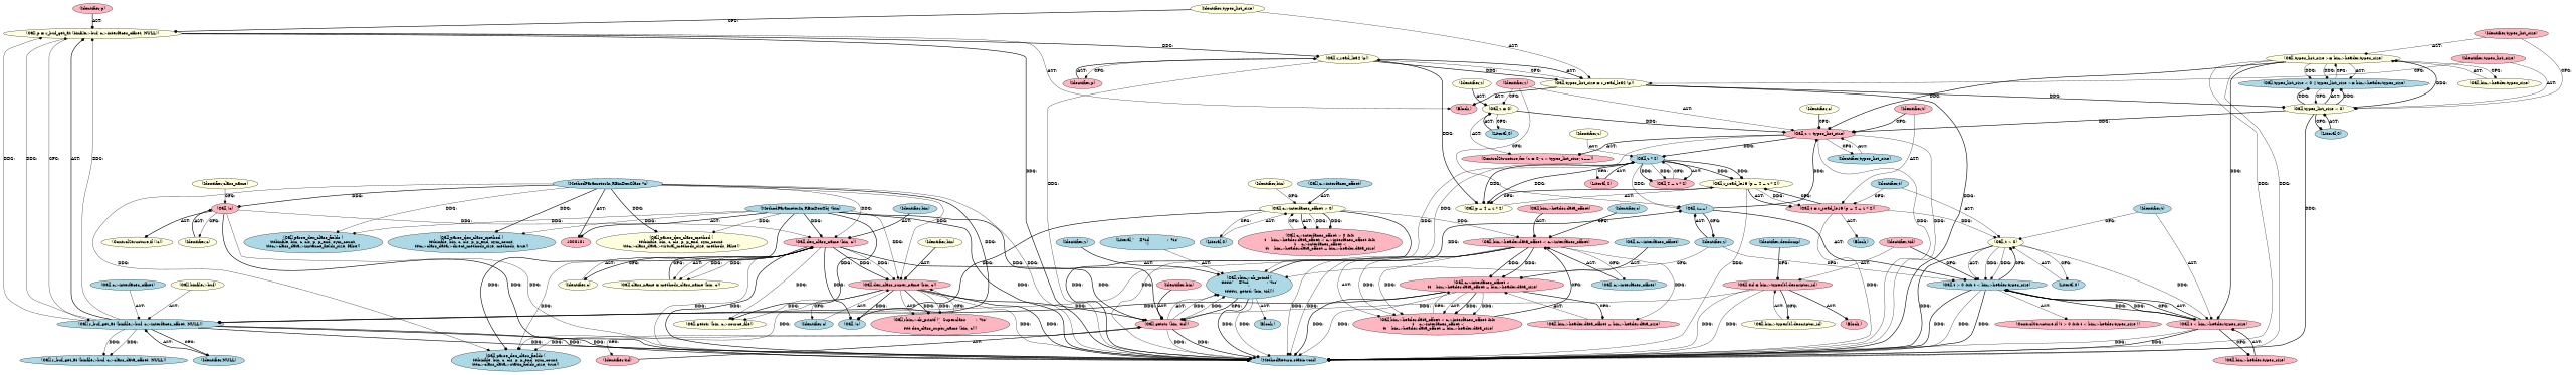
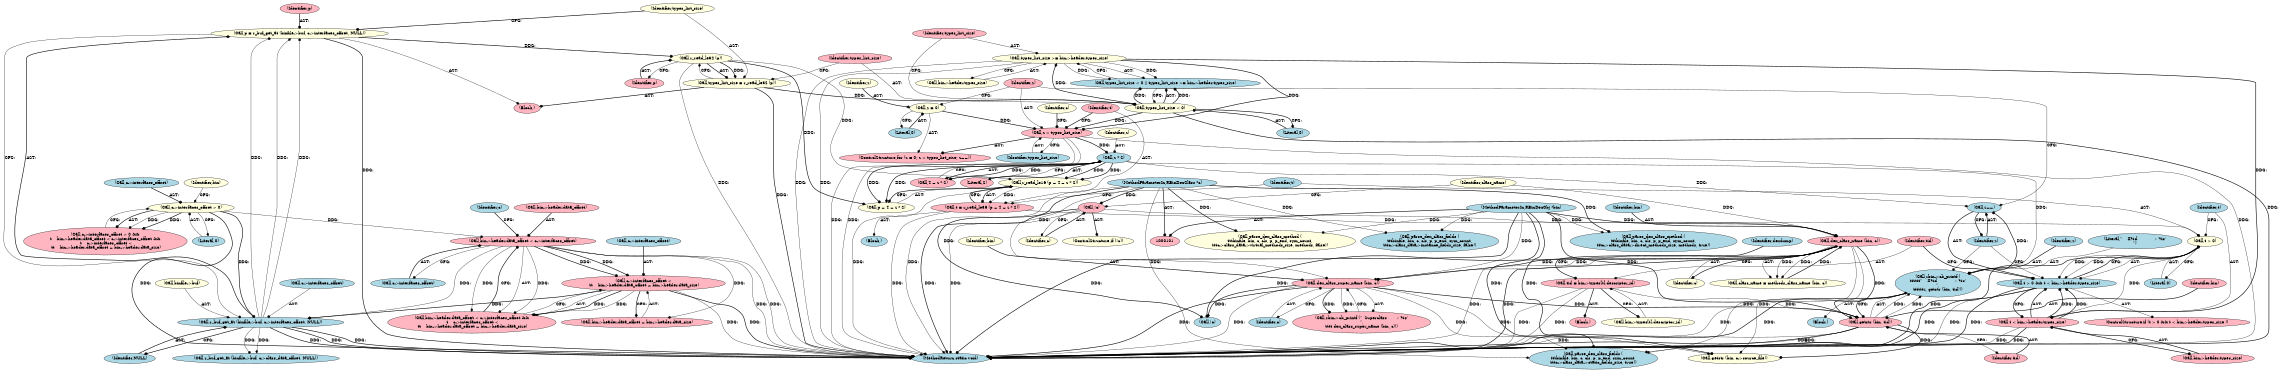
  digraph {
    node [fillcolor=lightblue style=filled]
    edge [arrowhead=diamond style=solid]
    n1 [fillcolor=lightyellow label="(Call,r_read_le16 (p + 4 + z * 2))"]
-   n2 [fillcolor=lightpink label="(Call,t = r_read_le16 (p + 4 + z * 2))"]
+   n2 [fillcolor=lightpink label="(Call,t = r_read_le36 (p + 4 + z * 2))"]
    n3 [label="(MethodReturn,static void)"]
    n4 [fillcolor=lightyellow label="(Call,p + 4 + z * 2)"]
    n5 [fillcolor=lightyellow label="(Call,t > 0)"]
    n6 [label="(Block,)"]
    n7 [fillcolor=lightyellow label="(Call,r_read_le32 (p))"]
    n8 [fillcolor=lightyellow label="(Call,types_list_size = r_read_le32 (p))"]
    n9 [fillcolor=lightpink label="(Identifier,p)"]
    n10 [fillcolor=lightpink label="(Block,)"]
    n11 [fillcolor=lightyellow label="(Call,types_list_size < 0)"]
    n12 [fillcolor=lightyellow label="(Call,p = r_buf_get_at (binfile->buf, c->interfaces_offset, NULL))"]
    n13 [label="(Call,r_buf_get_at (binfile->buf, c->interfaces_offset, NULL))"]
    n14 [label="(Identifier,NULL)"]
    n15 [label="(Call,r_buf_get_at (binfile->buf, c->class_data_offset, NULL))"]
    n16 [fillcolor=lightpink label="(Call,bin->header.data_offset < c->interfaces_offset)"]
    n17 [fillcolor=lightpink label="(Call,c->interfaces_offset <\n \t\t    bin->header.data_offset + bin->header.data_size)"]
    n18 [fillcolor=lightpink label="(Call,bin->header.data_offset + bin->header.data_size)"]
    n19 [label="(Call,c->interfaces_offset)"]
    n20 [fillcolor=lightpink label="(Call,bin->header.data_offset < c->interfaces_offset &&\n \t    c->interfaces_offset <\n \t\t    bin->header.data_offset + bin->header.data_size)"]
    n21 [fillcolor=lightyellow label="(Call,c->interfaces_offset > 0)"]
    n22 [fillcolor=lightpink label="(Call,c->interfaces_offset > 0 &&\n\t    bin->header.data_offset < c->interfaces_offset &&\n \t    c->interfaces_offset <\n \t\t    bin->header.data_offset + bin->header.data_size)"]
    n23 [label="(Literal,0)"]
    n24 [label="(Call,z * 2)"]
    n25 [label="(Call,z++)"]
    n26 [label="(Call,rbin->cb_printf (\n\t\t\t\t\t\t\"    #%d              : '%s'\n\",\n\t\t\t\t\t\tz, getstr (bin, tid)))"]
    n27 [fillcolor=lightpink label="(Call,4 + z * 2)"]
    n28 [fillcolor=lightpink label="(Literal,2)"]
    n29 [fillcolor=lightpink label="(Call,z < types_list_size)"]
    n30 [label="(Identifier,z)"]
    n31 [label="(Call,t > 0 && t < bin->header.types_size)"]
    n32 [fillcolor=lightpink label="(Call,getstr (bin, tid))"]
    n33 [label="(Block,)"]
    n34 [label="(Identifier,types_list_size)"]
    n35 [fillcolor=lightpink label="(ControlStructure,for (z = 0; z < types_list_size; z++))"]
    n36 [fillcolor=lightyellow label="(Call,z = 0)"]
    n37 [label="(Literal,0)"]
    n38 [fillcolor=lightpink label="(Identifier,tid)"]
    n39 [fillcolor=lightyellow label="(Call,getstr (bin, c->source_file))"]
    n40 [label="(Call,parse_dex_class_fields (\n\t\t\tbinfile, bin, c, cls, p, p_end, sym_count,\n\t\t\tc->class_data->static_fields_size, true))"]
    n41 [fillcolor=lightpink label="(Call,dex_class_name (bin, c))"]
    n42 [fillcolor=lightpink label="(Call,dex_class_super_name (bin, c))"]
    n43 [fillcolor=lightyellow label="(Identifier,c)"]
    n44 [fillcolor=lightyellow label="(Call,class_name = methods_class_name (bin, c))"]
    n45 [label="(Call,!c)"]
    n46 [label="(Identifier,c)"]
    n47 [fillcolor=lightpink label="(Call,rbin->cb_printf (\"  Superclass        : '%s'\n\",\n\t\t\t\t dex_class_super_name (bin, c)))"]
    n48 [label="(MethodParameterIn,RBinDexObj *bin)"]
    n49 [label="(Call,parse_dex_class_fields (\n\t\t\tbinfile, bin, c, cls, p, p_end, sym_count,\n\t\t\tc->class_data->instance_fields_size, false))"]
    n50 [label="(Call,parse_dex_class_method (\n\t\t\tbinfile, bin, c, cls, p, p_end, sym_count,\n\t\t\tc->class_data->direct_methods_size, methods, true))"]
    n51 [fillcolor=lightyellow label="(Call,parse_dex_class_method (\n\t\t\tbinfile, bin, c, cls, p, p_end, sym_count,\n\t\t\tc->class_data->virtual_methods_size, methods, false))"]
    1000101 [fillcolor=lightpink]
    n53 [fillcolor=lightpink label="(Call,!c)"]
    n54 [fillcolor=lightyellow label="(Identifier,c)"]
    n55 [fillcolor=lightyellow label="(ControlStructure,if (!c))"]
    n56 [label="(MethodParameterIn,RBinDexClass *c)"]
    n57 [fillcolor=lightpink label="(Call,tid = bin->types[t].descriptor_id)"]
    n58 [fillcolor=lightpink label="(Block,)"]
    n59 [fillcolor=lightyellow label="(Call,bin->types[t].descriptor_id)"]
    n60 [fillcolor=lightyellow label="(Call,types_list_size >= bin->header.types_size)"]
    n61 [fillcolor=lightpink label="(Call,t < bin->header.types_size)"]
    n62 [label="(Call,types_list_size < 0 || types_list_size >= bin->header.types_size)"]
    n63 [fillcolor=lightyellow label="(Call,bin->header.types_size)"]
    n64 [fillcolor=lightpink label="(Call,bin->header.types_size)"]
    n65 [label="(Literal,0)"]
    n66 [label="(Literal,0)"]
    n67 [fillcolor=lightpink label="(ControlStructure,if (t > 0 && t < bin->header.types_size ))"]
    n68 [label="(Identifier,c)"]
    n69 [label="(Call,c->interfaces_offset)"]
    n70 [fillcolor=lightpink label="(Call,bin->header.data_offset)"]
    n71 [label="(Identifier,bin)"]
    n72 [fillcolor=lightyellow label="(Identifier,bin)"]
    n73 [fillcolor=lightyellow label="(Call,binfile->buf)"]
    n74 [fillcolor=lightpink label="(Identifier,tid)"]
    n75 [fillcolor=lightpink label="(Identifier,t)"]
    n76 [fillcolor=lightyellow label="(Identifier,class_name)"]
    n77 [fillcolor=lightpink label="(Identifier,bin)"]
    n78 [fillcolor=lightpink label="(Identifier,p)"]
    n79 [fillcolor=lightpink label="(Identifier,types_list_size)"]
    n80 [fillcolor=lightyellow label="(Identifier,z)"]
    n81 [fillcolor=lightpink label="(Identifier,types_list_size)"]
    n82 [fillcolor=lightyellow label="(Identifier,z)"]
    n83 [label="(Identifier,t)"]
    n84 [label="(Call,c->interfaces_offset)"]
    n85 [label="(Identifier,z)"]
    n86 [label="(Identifier,t)"]
    n87 [label="(Call,c->interfaces_offset)"]
    n88 [fillcolor=lightyellow label="(Identifier,bin)"]
    n89 [label="(Literal,\"    #%d              : '%s'\n\")"]
    n90 [fillcolor=lightyellow label="(Identifier,types_list_size)"]
    n91 [fillcolor=lightpink label="(Identifier,z)"]
    n92 [label="(Identifier,dexdump)"]
    n93 [fillcolor=lightyellow label="(Identifier,c)"]
    n1 -> n2 [arrowhead=dot label="AST: " style=bold]
    n1 -> n2 [arrowhead=dot label="DDG: "]
    n1 -> n3 [label="DDG: "]
    n1 -> n4 [label="CFG: " style=bold]
    n2 -> n1 [label="CFG: " style=bold]
    n2 -> n3 [arrowhead=dot label="DDG: "]
    n2 -> n5 [label="DDG: "]
    n2 -> n6 [label="AST: "]
    n4 -> n1 [label="AST: "]
    n5 -> n3 [label="DDG: " style=bold]
    n5 -> n31 [arrowhead=dot label="AST: "]
    n5 -> n31 [arrowhead=dot label="DDG: "]
    n5 -> n31 [label="DDG: "]
    n5 -> n61 [label="DDG: "]
    n5 -> n66 [arrowhead=dot label="CFG: "]
+   n7 -> n1 [label="DDG: "]
    n7 -> n3 [arrowhead=dot label="DDG: "]
    n7 -> n4 [label="DDG: " style=bold]
    n7 -> n8 [label="AST: " style=bold]
    n7 -> n8 [label="DDG: " style=bold]
    n7 -> n9 [label="CFG: "]
    n8 -> n3 [label="DDG: " style=bold]
    n8 -> n7 [label="CFG: "]
    n8 -> n10 [label="AST: " style=bold]
    n8 -> n11 [arrowhead=dot label="DDG: " style=bold]
    n9 -> n7 [label="AST: " style=bold]
    n11 -> n3 [arrowhead=dot label="DDG: " style=bold]
    n11 -> n29 [label="DDG: " style=bold]
    n11 -> n60 [label="DDG: " style=bold]
    n11 -> n62 [label="AST: " style=bold]
    n11 -> n62 [arrowhead=dot label="DDG: " style=bold]
    n11 -> n62 [arrowhead=dot label="DDG: " style=bold]
    n11 -> n65 [label="CFG: " style=bold]
    n12 -> n3 [arrowhead=dot label="DDG: " style=bold]
    n12 -> n7 [arrowhead=dot label="DDG: " style=bold]
    n12 -> n10 [label="AST: "]
    n12 -> n13 [arrowhead=dot label="CFG: "]
    n13 -> n3 [label="DDG: " style=bold]
    n13 -> n3 [arrowhead=dot label="DDG: " style=bold]
    n13 -> n3 [arrowhead=dot label="DDG: " style=bold]
    n13 -> n12 [label="AST: " style=bold]
    n13 -> n12 [arrowhead=dot label="DDG: "]
    n13 -> n12 [label="DDG: "]
    n13 -> n12 [arrowhead=dot label="DDG: "]
    n13 -> n14 [label="CFG: " style=bold]
    n13 -> n15 [label="DDG: "]
    n13 -> n15 [arrowhead=dot label="DDG: "]
    n14 -> n13 [label="AST: " style=bold]
    n16 -> n3 [arrowhead=dot label="DDG: "]
    n16 -> n3 [arrowhead=dot label="DDG: "]
    n16 -> n13 [arrowhead=dot label="DDG: "]
    n16 -> n17 [arrowhead=dot label="DDG: " style=bold]
    n16 -> n17 [label="DDG: " style=bold]
    n16 -> n18 [label="DDG: "]
    n16 -> n19 [arrowhead=dot label="CFG: "]
    n16 -> n20 [arrowhead=dot label="AST: "]
    n16 -> n20 [arrowhead=dot label="DDG: "]
    n16 -> n20 [label="DDG: "]
    n17 -> n3 [label="DDG: "]
    n17 -> n3 [label="DDG: " style=bold]
    n17 -> n13 [label="DDG: " style=bold]
    n17 -> n18 [label="CFG: " style=bold]
    n17 -> n20 [label="AST: "]
    n17 -> n20 [label="DDG: " style=bold]
    n17 -> n20 [label="DDG: "]
    n18 -> n17 [label="AST: "]
    n19 -> n16 [label="AST: " style=bold]
    n20 -> n16 [arrowhead=dot label="CFG: " style=bold]
    n20 -> n17 [arrowhead=dot label="CFG: "]
    n21 -> n3 [arrowhead=dot label="DDG: " style=bold]
    n21 -> n13 [arrowhead=dot label="DDG: " style=bold]
    n21 -> n16 [arrowhead=dot label="DDG: "]
    n21 -> n22 [arrowhead=dot label="AST: " style=bold]
    n21 -> n22 [arrowhead=dot label="DDG: "]
    n21 -> n22 [label="DDG: " style=bold]
    n21 -> n23 [label="CFG: "]
    n22 -> n21 [label="CFG: "]
    n23 -> n21 [arrowhead=dot label="AST: "]
    n24 -> n1 [arrowhead=dot label="DDG: " style=bold]
    n24 -> n1 [label="DDG: " style=bold]
    n24 -> n4 [arrowhead=dot label="DDG: " style=bold]
    n24 -> n4 [label="DDG: " style=bold]
    n24 -> n25 [label="DDG: "]
    n24 -> n26 [label="DDG: "]
    n24 -> n27 [label="AST: " style=bold]
    n24 -> n27 [label="DDG: " style=bold]
    n24 -> n27 [label="DDG: "]
    n24 -> n28 [arrowhead=dot label="CFG: "]
-   n25 -> n29 [arrowhead=dot label="DDG: " style=bold]
    n25 -> n30 [label="CFG: " style=bold]
    n25 -> n31 [arrowhead=dot label="AST: " style=bold]
    n26 -> n3 [arrowhead=dot label="DDG: "]
    n26 -> n3 [arrowhead=dot label="DDG: " style=bold]
    n26 -> n25 [arrowhead=dot label="DDG: " style=bold]
    n26 -> n32 [arrowhead=dot label="CFG: " style=bold]
    n26 -> n33 [arrowhead=dot label="AST: "]
    n27 -> n24 [label="CFG: "]
    n28 -> n24 [arrowhead=dot label="AST: " style=bold]
    n29 -> n3 [label="DDG: "]
    n29 -> n3 [label="DDG: "]
    n29 -> n3 [label="DDG: "]
    n29 -> n24 [label="DDG: " style=bold]
    n29 -> n34 [label="CFG: "]
    n29 -> n35 [arrowhead=dot label="AST: " style=bold]
    n30 -> n25 [label="AST: " style=bold]
    n30 -> n26 [arrowhead=dot label="CFG: "]
    n30 -> n31 [arrowhead=dot label="CFG: "]
    n31 -> n3 [label="DDG: "]
    n31 -> n3 [label="DDG: " style=bold]
    n31 -> n3 [arrowhead=dot label="DDG: " style=bold]
    n31 -> n5 [label="CFG: " style=bold]
    n31 -> n61 [arrowhead=dot label="CFG: " style=bold]
    n31 -> n67 [arrowhead=dot label="AST: "]
    n32 -> n3 [arrowhead=dot label="DDG: "]
    n32 -> n3 [arrowhead=dot label="DDG: " style=bold]
    n32 -> n26 [arrowhead=dot label="AST: "]
    n32 -> n26 [label="DDG: "]
    n32 -> n26 [label="DDG: "]
    n32 -> n38 [label="CFG: "]
+   n32 -> n39 [arrowhead=dot label="DDG: " style=bold]
    n32 -> n40 [arrowhead=dot label="DDG: "]
    n34 -> n29 [label="AST: "]
    n36 -> n29 [label="DDG: " style=bold]
    n36 -> n35 [label="AST: "]
    n36 -> n37 [label="CFG: "]
    n37 -> n36 [arrowhead=dot label="AST: " style=bold]
    n38 -> n32 [label="AST: " style=bold]
    n41 -> n3 [arrowhead=dot label="DDG: "]
    n41 -> n3 [arrowhead=dot label="DDG: " style=bold]
    n41 -> n32 [label="DDG: " style=bold]
    n41 -> n39 [label="DDG: "]
    n41 -> n40 [arrowhead=dot label="DDG: "]
    n41 -> n42 [arrowhead=dot label="DDG: " style=bold]
    n41 -> n42 [arrowhead=dot label="DDG: "]
    n41 -> n43 [label="CFG: " style=bold]
    n41 -> n44 [label="AST: "]
    n41 -> n44 [label="DDG: "]
    n41 -> n44 [label="DDG: "]
    n41 -> n45 [arrowhead=dot label="DDG: " style=bold]
    n42 -> n3 [arrowhead=dot label="DDG: " style=bold]
    n42 -> n3 [arrowhead=dot label="DDG: "]
    n42 -> n32 [label="DDG: " style=bold]
    n42 -> n39 [label="DDG: "]
    n42 -> n40 [arrowhead=dot label="DDG: "]
    n42 -> n45 [label="DDG: " style=bold]
    n42 -> n46 [label="CFG: "]
    n42 -> n47 [arrowhead=dot label="AST: "]
    n42 -> n47 [arrowhead=dot label="DDG: " style=bold]
    n42 -> n47 [arrowhead=dot label="DDG: "]
    n43 -> n41 [arrowhead=dot label="AST: "]
-   n44 -> n41 [label="CFG: " style=bold]
+   n44 -> n41 [label="DDG: " style=bold]
    n46 -> n42 [arrowhead=dot label="AST: "]
    n47 -> n42 [label="CFG: "]
    n48 -> n3 [arrowhead=dot label="DDG: " style=bold]
    n48 -> n32 [label="DDG: " style=bold]
    n48 -> n39 [arrowhead=dot label="DDG: " style=bold]
    n48 -> n40 [arrowhead=dot label="DDG: " style=bold]
    n48 -> n41 [label="DDG: " style=bold]
    n48 -> n42 [label="DDG: "]
    n48 -> n49 [arrowhead=dot label="DDG: "]
    n48 -> n50 [label="DDG: "]
    n48 -> n51 [arrowhead=dot label="DDG: "]
    n48 -> 1000101 [label="AST: " style=bold]
    n53 -> n3 [label="DDG: " style=bold]
    n53 -> n3 [arrowhead=dot label="DDG: "]
    n53 -> n41 [label="DDG: "]
    n53 -> n54 [label="CFG: "]
    n53 -> n55 [label="AST: " style=bold]
    n54 -> n53 [label="AST: " style=bold]
    n56 -> n3 [label="DDG: "]
    n56 -> n40 [label="DDG: "]
-   n56 -> n41 [arrowhead=dot label="DDG: "]
+   n76 -> n41 [arrowhead=dot label="DDG: "]
    n56 -> n42 [arrowhead=dot label="DDG: "]
    n56 -> n45 [arrowhead=dot label="DDG: " style=bold]
    n56 -> n49 [arrowhead=dot label="DDG: "]
    n56 -> n50 [label="DDG: " style=bold]
    n56 -> n51 [label="DDG: " style=bold]
    n56 -> 1000101 [arrowhead=dot label="AST: " style=bold]
    n56 -> n53 [label="DDG: " style=bold]
    n57 -> n3 [arrowhead=dot label="DDG: "]
    n57 -> n3 [arrowhead=dot label="DDG: "]
    n57 -> n32 [arrowhead=dot label="DDG: "]
    n57 -> n58 [label="AST: " style=bold]
    n57 -> n59 [label="CFG: " style=bold]
    n59 -> n57 [label="AST: "]
    n60 -> n3 [label="DDG: "]
    n60 -> n3 [label="DDG: "]
    n60 -> n29 [arrowhead=dot label="DDG: " style=bold]
    n60 -> n61 [label="DDG: " style=bold]
    n60 -> n62 [label="AST: "]
    n60 -> n62 [label="DDG: "]
    n60 -> n62 [arrowhead=dot label="DDG: "]
    n60 -> n63 [label="CFG: "]
    n61 -> n3 [arrowhead=dot label="DDG: "]
    n61 -> n3 [arrowhead=dot label="DDG: " style=bold]
    n61 -> n31 [label="AST: " style=bold]
    n61 -> n31 [arrowhead=dot label="DDG: " style=bold]
    n61 -> n31 [label="DDG: " style=bold]
    n61 -> n64 [arrowhead=dot label="CFG: " style=bold]
    n62 -> n11 [label="CFG: "]
    n62 -> n60 [label="CFG: "]
    n63 -> n60 [label="AST: "]
    n64 -> n61 [arrowhead=dot label="AST: " style=bold]
    n65 -> n11 [arrowhead=dot label="AST: " style=bold]
    n66 -> n5 [arrowhead=dot label="AST: "]
    n68 -> n16 [arrowhead=dot label="CFG: " style=bold]
    n69 -> n13 [arrowhead=dot label="AST: "]
    n70 -> n16 [arrowhead=dot label="AST: " style=bold]
    n71 -> n41 [arrowhead=dot label="AST: " style=bold]
    n72 -> n21 [label="CFG: "]
    n73 -> n13 [label="AST: "]
    n74 -> n31 [arrowhead=dot label="CFG: " style=bold]
    n74 -> n57 [label="AST: "]
    n75 -> n2 [label="AST: "]
    n75 -> n29 [arrowhead=dot label="CFG: " style=bold]
    n76 -> n53 [label="CFG: "]
    n77 -> n32 [arrowhead=dot label="AST: " style=bold]
    n78 -> n12 [arrowhead=dot label="AST: " style=bold]
    n79 -> n11 [label="CFG: "]
    n79 -> n60 [label="AST: "]
    n80 -> n36 [label="AST: " style=bold]
    n81 -> n8 [label="CFG: "]
    n81 -> n11 [arrowhead=dot label="AST: "]
    n82 -> n24 [arrowhead=dot label="AST: "]
    n83 -> n5 [arrowhead=dot label="CFG: "]
    n83 -> n61 [arrowhead=dot label="AST: "]
    n84 -> n21 [arrowhead=dot label="AST: " style=bold]
    n85 -> n26 [arrowhead=dot label="AST: " style=bold]
    n86 -> n2 [label="CFG: "]
    n86 -> n5 [label="AST: "]
    n87 -> n17 [arrowhead=dot label="AST: " style=bold]
    n88 -> n42 [label="AST: " style=bold]
    n89 -> n26 [arrowhead=dot label="AST: "]
    n90 -> n8 [label="AST: "]
    n90 -> n12 [arrowhead=dot label="CFG: " style=bold]
    n91 -> n25 [label="CFG: "]
    n91 -> n29 [label="AST: "]
    n91 -> n36 [arrowhead=dot label="CFG: "]
    n92 -> n57 [arrowhead=dot label="CFG: " style=bold]
    n93 -> n29 [arrowhead=dot label="CFG: " style=bold]
  }
